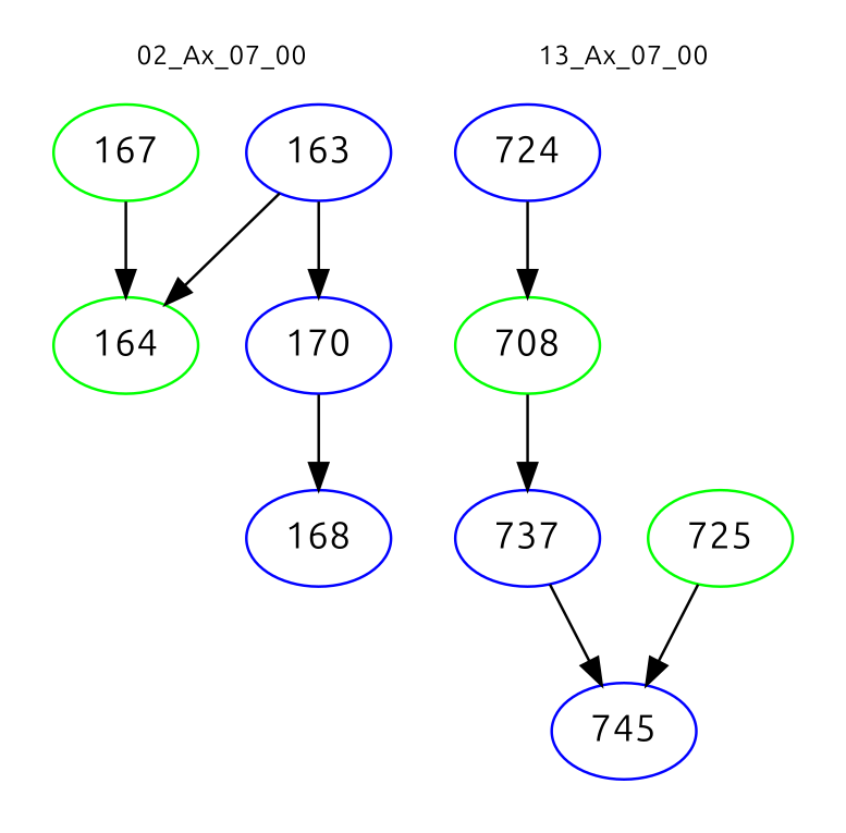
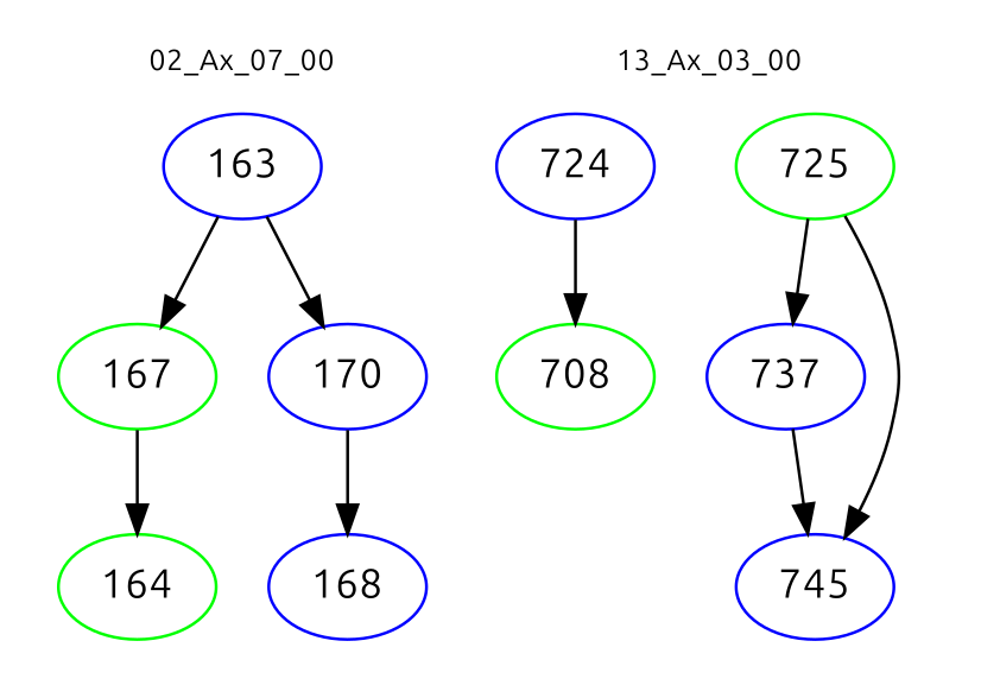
  digraph {
    fontname=Ubuntu
    node [color=blue fontname=Ubuntu]
    edge [color=black fontname=Ubuntu]
    n1 [label=163]
    n2 [color=green label=167]
    n3 [label=170]
    n4 [color=green label=164]
    n5 [label=168]
    n6 [color=green label=725]
    n7 [label=724]
    n8 [label=737]
    n9 [color=green label=708]
    n10 [label=745]
    subgraph cluster_1 {
      color=white
      fontsize=10
      label="02_Ax_07_00"
      n1
      n2
      n3
      n4
      n5
    }
    subgraph cluster_2 {
      color=white
      fontsize=10
-     label="13_Ax_07_00"
+     label="13_Ax_03_00"
      n6
      n7
      n8
      n9
      n10
    }
-   n1 -> n4
+   n1 -> n2
    n1 -> n3
    n2 -> n4
    n3 -> n5
-   n9 -> n8
+   n6 -> n8
    n6 -> n10
    n7 -> n9
    n8 -> n10
  }
